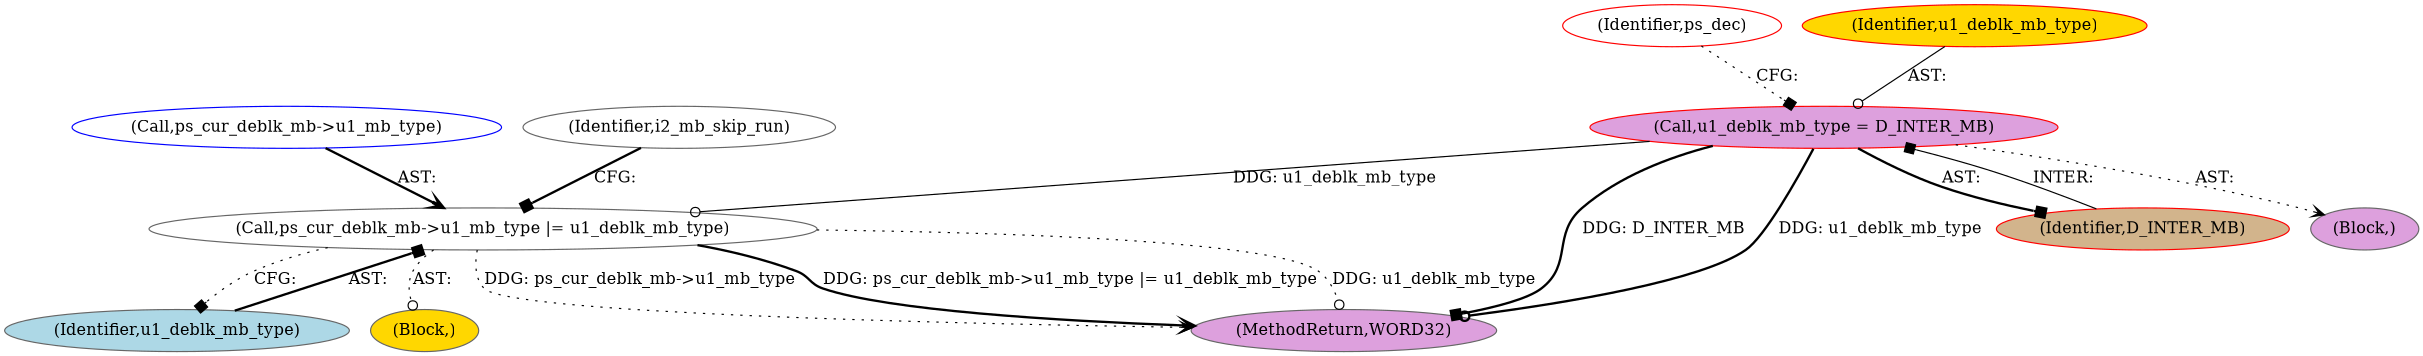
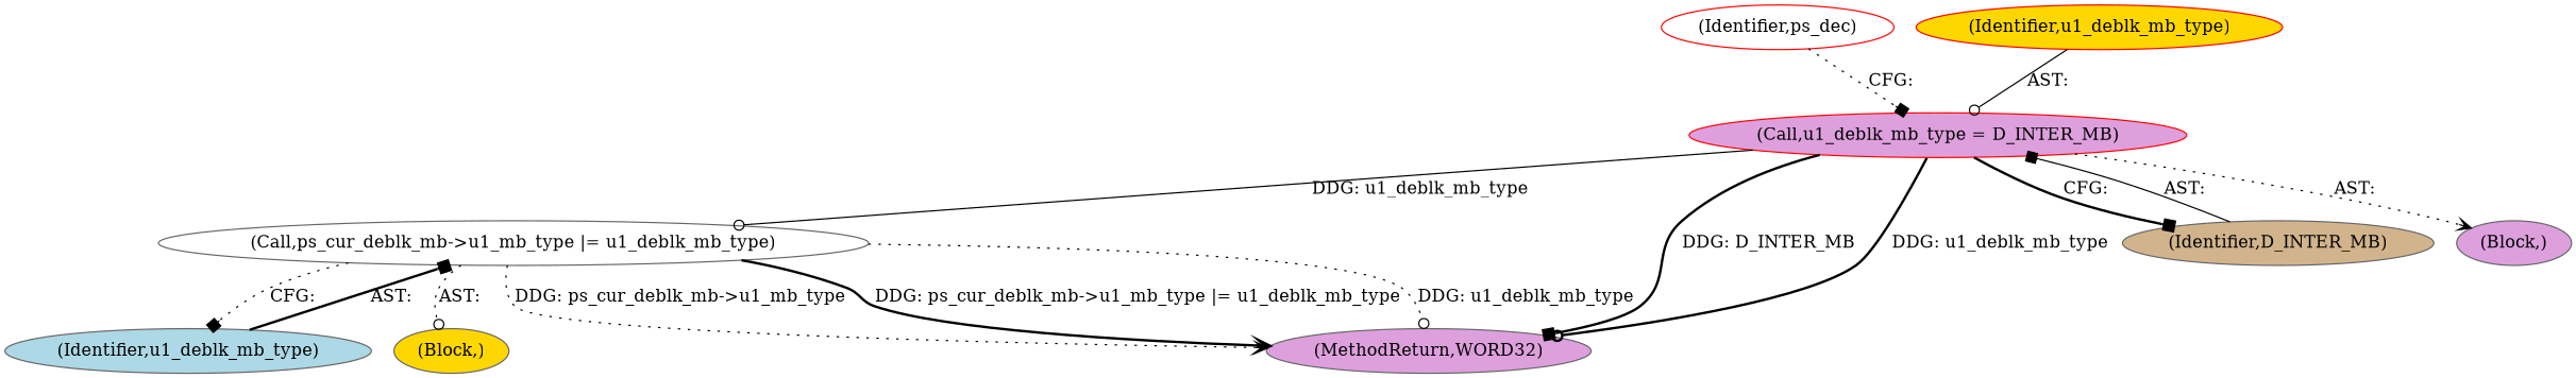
  digraph {
    node [color=gray40 fillcolor=white style=filled]
    edge [arrowhead=box style=bold]
    n1 [label="(Call,ps_cur_deblk_mb->u1_mb_type |= u1_deblk_mb_type)"]
    n2 [fillcolor=lightblue label="(Identifier,u1_deblk_mb_type)"]
    n3 [fillcolor=gold label="(Block,)"]
    n4 [fillcolor=plum label="(MethodReturn,WORD32)"]
    n5 [color=red fillcolor=plum label="(Call,u1_deblk_mb_type = D_INTER_MB)"]
-   n6 [color=red fillcolor=tan label="(Identifier,D_INTER_MB)"]
+   n6 [fillcolor=tan label="(Identifier,D_INTER_MB)"]
    n7 [fillcolor=plum label="(Block,)"]
-   n8 [color=blue label="(Call,ps_cur_deblk_mb->u1_mb_type)"]
    n9 [color=red label="(Identifier,ps_dec)"]
-   n10 [label="(Identifier,i2_mb_skip_run)"]
    n11 [color=red fillcolor=gold label="(Identifier,u1_deblk_mb_type)"]
    n1 -> n2 [label="CFG: " style=dotted]
    n1 -> n3 [arrowhead=odot label="AST: " style=dotted]
    n1 -> n4 [arrowhead=vee label="DDG: ps_cur_deblk_mb->u1_mb_type" style=dotted]
    n1 -> n4 [arrowhead=vee label="DDG: ps_cur_deblk_mb->u1_mb_type |= u1_deblk_mb_type"]
    n1 -> n4 [arrowhead=odot label="DDG: u1_deblk_mb_type" style=dotted]
    n2 -> n1 [label="AST: "]
    n5 -> n1 [arrowhead=odot label="DDG: u1_deblk_mb_type" style=solid]
    n5 -> n4 [label="DDG: D_INTER_MB"]
    n5 -> n4 [arrowhead=odot label="DDG: u1_deblk_mb_type"]
-   n5 -> n6 [label="AST: "]
+   n5 -> n6 [label="CFG: "]
    n5 -> n7 [arrowhead=vee label="AST: " style=dotted]
-   n6 -> n5 [label="INTER: " style=solid]
-   n8 -> n1 [arrowhead=vee label="AST: "]
+   n6 -> n5 [label="AST: " style=solid]
    n9 -> n5 [label="CFG: " style=dotted]
-   n10 -> n1 [label="CFG: "]
    n11 -> n5 [arrowhead=odot label="AST: " style=solid]
  }
